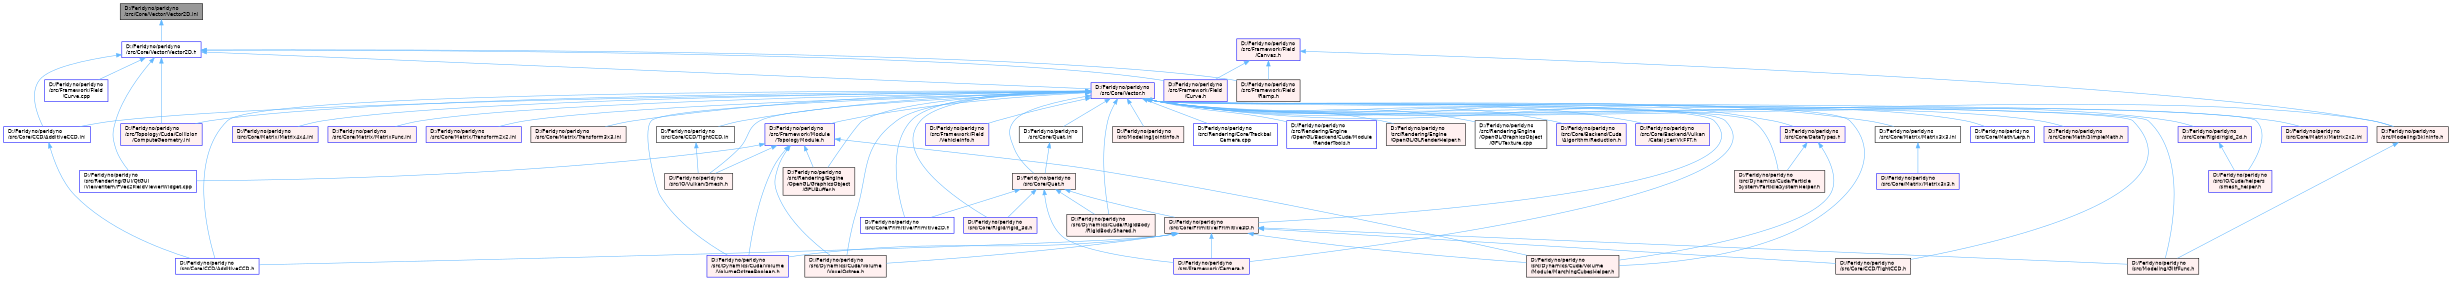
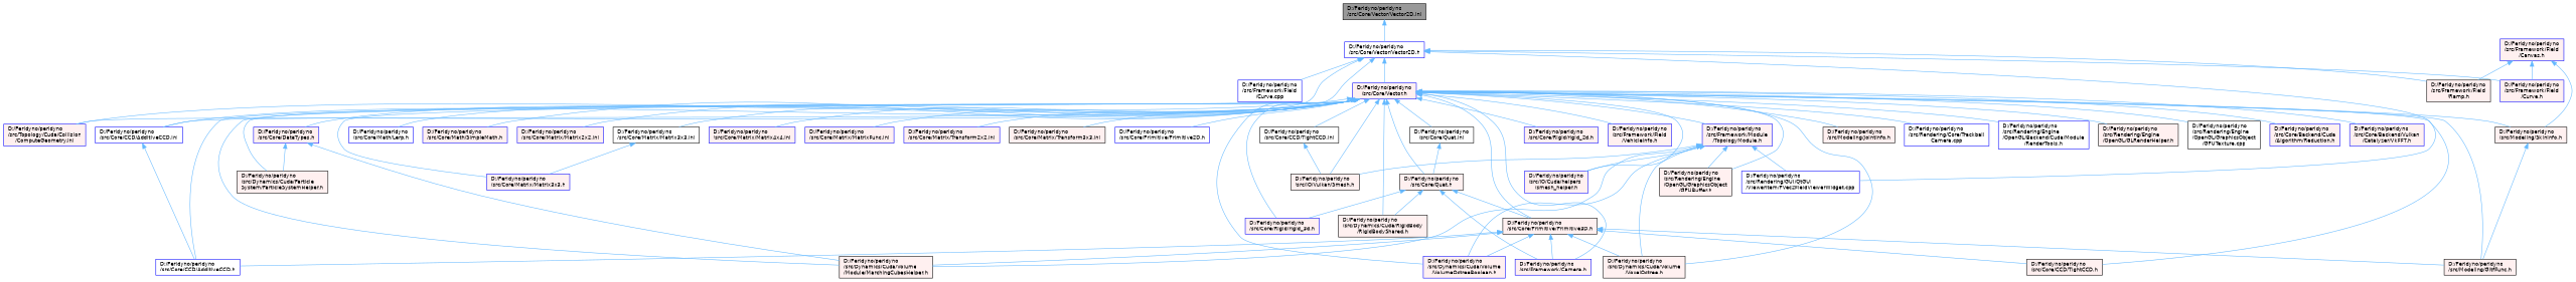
  digraph {
    node [color=blue fillcolor="#FFF0F0" fontname=Helvetica fontsize=10 shape=box style=filled]
    edge [color=steelblue1 dir=back fontname=Helvetica fontsize=10 labelfontname=Helvetica labelfontsize=10 style=solid]
    n1 [color=black fillcolor=grey60 fontcolor=black height=0.2 label="D:/Peridyno/peridyno\l/src/Core/Vector/Vector2D.inl" width=0.4]
    n2 [fillcolor=white height=0.2 label="D:/Peridyno/peridyno\l/src/Core/Vector/Vector2D.h" width=0.4]
    n3 [height=0.2 label="D:/Peridyno/peridyno\l/src/Core/Vector.h" width=0.4]
    n4 [fillcolor=white height=0.2 label="D:/Peridyno/peridyno\l/src/Rendering/GUI/QtGUI\l/ViewerItem/PVec2FieldViewerWidget.cpp" width=0.4]
    n5 [height=0.2 label="D:/Peridyno/peridyno\l/src/Topology/Cuda/Collision\l/ComputeGeometry.inl" width=0.4]
    n6 [height=0.2 label="D:/Peridyno/peridyno\l/src/Framework/Field\l/Curve.h" width=0.4]
    n7 [fillcolor=white height=0.2 label="D:/Peridyno/peridyno\l/src/Framework/Field\l/Curve.cpp" width=0.4]
    n8 [color=black height=0.2 label="D:/Peridyno/peridyno\l/src/Framework/Field\l/Ramp.h" width=0.4]
    n9 [fillcolor=white height=0.2 label="D:/Peridyno/peridyno\l/src/Core/CCD/AdditiveCCD.inl" width=0.4]
    n10 [height=0.2 label="D:/Peridyno/peridyno\l/src/Core/Backend/Cuda\l/Algorithm/Reduction.h" width=0.4]
    n11 [height=0.2 label="D:/Peridyno/peridyno\l/src/Core/Backend/Vulkan\l/Catalyzer/VkFFT.h" width=0.4]
    n12 [fillcolor=white height=0.2 label="D:/Peridyno/peridyno\l/src/Core/CCD/AdditiveCCD.h" width=0.4]
    n13 [color=black height=0.2 label="D:/Peridyno/peridyno\l/src/Core/CCD/TightCCD.h" width=0.4]
    n14 [color=black fillcolor=white height=0.2 label="D:/Peridyno/peridyno\l/src/Core/CCD/TightCCD.inl" width=0.4]
    n15 [height=0.2 label="D:/Peridyno/peridyno\l/src/Core/DataTypes.h" width=0.4]
    n16 [color=black height=0.2 label="D:/Peridyno/peridyno\l/src/Dynamics/Cuda/Particle\lSystem/ParticleSystemHelper.h" width=0.4]
    n17 [color=black height=0.2 label="D:/Peridyno/peridyno\l/src/Dynamics/Cuda/Volume\l/Module/MarchingCubesHelper.h" width=0.4]
    n18 [fillcolor=white height=0.2 label="D:/Peridyno/peridyno\l/src/Core/Math/Lerp.h" width=0.4]
    n19 [height=0.2 label="D:/Peridyno/peridyno\l/src/Core/Math/SimpleMath.h" width=0.4]
    n20 [height=0.2 label="D:/Peridyno/peridyno\l/src/Core/Matrix/Matrix2x2.inl" width=0.4]
    n21 [height=0.2 label="D:/Peridyno/peridyno\l/src/Core/Matrix/Matrix3x3.h" width=0.4]
    n22 [color=black fillcolor=white height=0.2 label="D:/Peridyno/peridyno\l/src/Core/Matrix/Matrix3x3.inl" width=0.4]
    n23 [height=0.2 label="D:/Peridyno/peridyno\l/src/Core/Matrix/Matrix4x4.inl" width=0.4]
    n24 [height=0.2 label="D:/Peridyno/peridyno\l/src/Core/Matrix/MatrixFunc.inl" width=0.4]
    n25 [height=0.2 label="D:/Peridyno/peridyno\l/src/Core/Matrix/Transform2x2.inl" width=0.4]
    n26 [color=black height=0.2 label="D:/Peridyno/peridyno\l/src/Core/Matrix/Transform3x3.inl" width=0.4]
    n27 [fillcolor=white height=0.2 label="D:/Peridyno/peridyno\l/src/Core/Primitive/Primitive2D.h" width=0.4]
    n28 [color=black height=0.2 label="D:/Peridyno/peridyno\l/src/Core/Primitive/Primitive3D.h" width=0.4]
    n29 [height=0.2 label="D:/Peridyno/peridyno\l/src/Dynamics/Cuda/Volume\l/VolumeOctreeBoolean.h" width=0.4]
    n30 [color=black height=0.2 label="D:/Peridyno/peridyno\l/src/Dynamics/Cuda/Volume\l/VoxelOctree.h" width=0.4]
    n31 [height=0.2 label="D:/Peridyno/peridyno\l/src/Framework/Camera.h" width=0.4]
    n32 [color=black height=0.2 label="D:/Peridyno/peridyno\l/src/Modeling/GltfFunc.h" width=0.4]
    n33 [color=black height=0.2 label="D:/Peridyno/peridyno\l/src/Core/Quat.h" width=0.4]
    n34 [height=0.2 label="D:/Peridyno/peridyno\l/src/Core/Rigid/rigid_3d.h" width=0.4]
    n35 [color=black height=0.2 label="D:/Peridyno/peridyno\l/src/Dynamics/Cuda/RigidBody\l/RigidBodyShared.h" width=0.4]
    n36 [color=black fillcolor=white height=0.2 label="D:/Peridyno/peridyno\l/src/Core/Quat.inl" width=0.4]
    n37 [height=0.2 label="D:/Peridyno/peridyno\l/src/Core/Rigid/rigid_2d.h" width=0.4]
    n38 [height=0.2 label="D:/Peridyno/peridyno\l/src/Framework/Field\l/VehicleInfo.h" width=0.4]
    n39 [height=0.2 label="D:/Peridyno/peridyno\l/src/Framework/Module\l/TopologyModule.h" width=0.4]
    n40 [height=0.2 label="D:/Peridyno/peridyno\l/src/IO/Cuda/helpers\l/smesh_helper.h" width=0.4]
    n41 [color=black height=0.2 label="D:/Peridyno/peridyno\l/src/IO/Vulkan/Smesh.h" width=0.4]
    n42 [color=black height=0.2 label="D:/Peridyno/peridyno\l/src/Rendering/Engine\l/OpenGL/GraphicsObject\l/GPUBuffer.h" width=0.4]
    n43 [color=black height=0.2 label="D:/Peridyno/peridyno\l/src/Modeling/JointInfo.h" width=0.4]
    n44 [color=black height=0.2 label="D:/Peridyno/peridyno\l/src/Modeling/SkinInfo.h" width=0.4]
    n45 [fillcolor=white height=0.2 label="D:/Peridyno/peridyno\l/src/Rendering/Core/Trackball\lCamera.cpp" width=0.4]
    n46 [fillcolor=white height=0.2 label="D:/Peridyno/peridyno\l/src/Rendering/Engine\l/OpenGL/Backend/Cuda/Module\l/RenderTools.h" width=0.4]
    n47 [color=black height=0.2 label="D:/Peridyno/peridyno\l/src/Rendering/Engine\l/OpenGL/GLRenderHelper.h" width=0.4]
    n48 [color=black fillcolor=white height=0.2 label="D:/Peridyno/peridyno\l/src/Rendering/Engine\l/OpenGL/GraphicsObject\l/GPUTexture.cpp" width=0.4]
    n49 [height=0.2 label="D:/Peridyno/peridyno\l/src/Framework/Field\l/Canvas.h" width=0.4]
    n1 -> n2
    n2 -> n3
    n2 -> n4
    n2 -> n5
    n2 -> n6
    n2 -> n7
    n2 -> n8
    n2 -> n9
    n3 -> n5
    n3 -> n9
    n3 -> n10
    n3 -> n11
    n3 -> n12
    n3 -> n13
    n3 -> n14
    n3 -> n15
    n3 -> n16
    n3 -> n17
    n3 -> n18
    n3 -> n19
    n3 -> n20
+   n3 -> n21
    n3 -> n22
    n3 -> n23
    n3 -> n24
    n3 -> n25
    n3 -> n26
    n3 -> n27
    n3 -> n28
    n3 -> n29
    n3 -> n30
    n3 -> n31
    n3 -> n32
    n3 -> n33
    n3 -> n34
    n3 -> n35
    n3 -> n36
    n3 -> n37
    n3 -> n38
    n3 -> n39
    n3 -> n40
    n3 -> n41
    n3 -> n42
    n3 -> n43
    n3 -> n44
    n3 -> n45
    n3 -> n46
    n3 -> n47
    n3 -> n48
    n9 -> n12
    n14 -> n41
    n15 -> n16
    n15 -> n17
    n22 -> n21
    n28 -> n12
    n28 -> n13
    n28 -> n17
    n28 -> n29
    n28 -> n30
    n28 -> n31
    n28 -> n32
-   n33 -> n27
    n33 -> n28
    n33 -> n31
    n33 -> n34
    n33 -> n35
    n36 -> n33
    n39 -> n4
    n39 -> n17
    n39 -> n29
    n39 -> n30
-   n37 -> n40
+   n39 -> n40
    n39 -> n41
    n39 -> n42
    n44 -> n32
    n49 -> n6
    n49 -> n8
    n49 -> n44
  }
